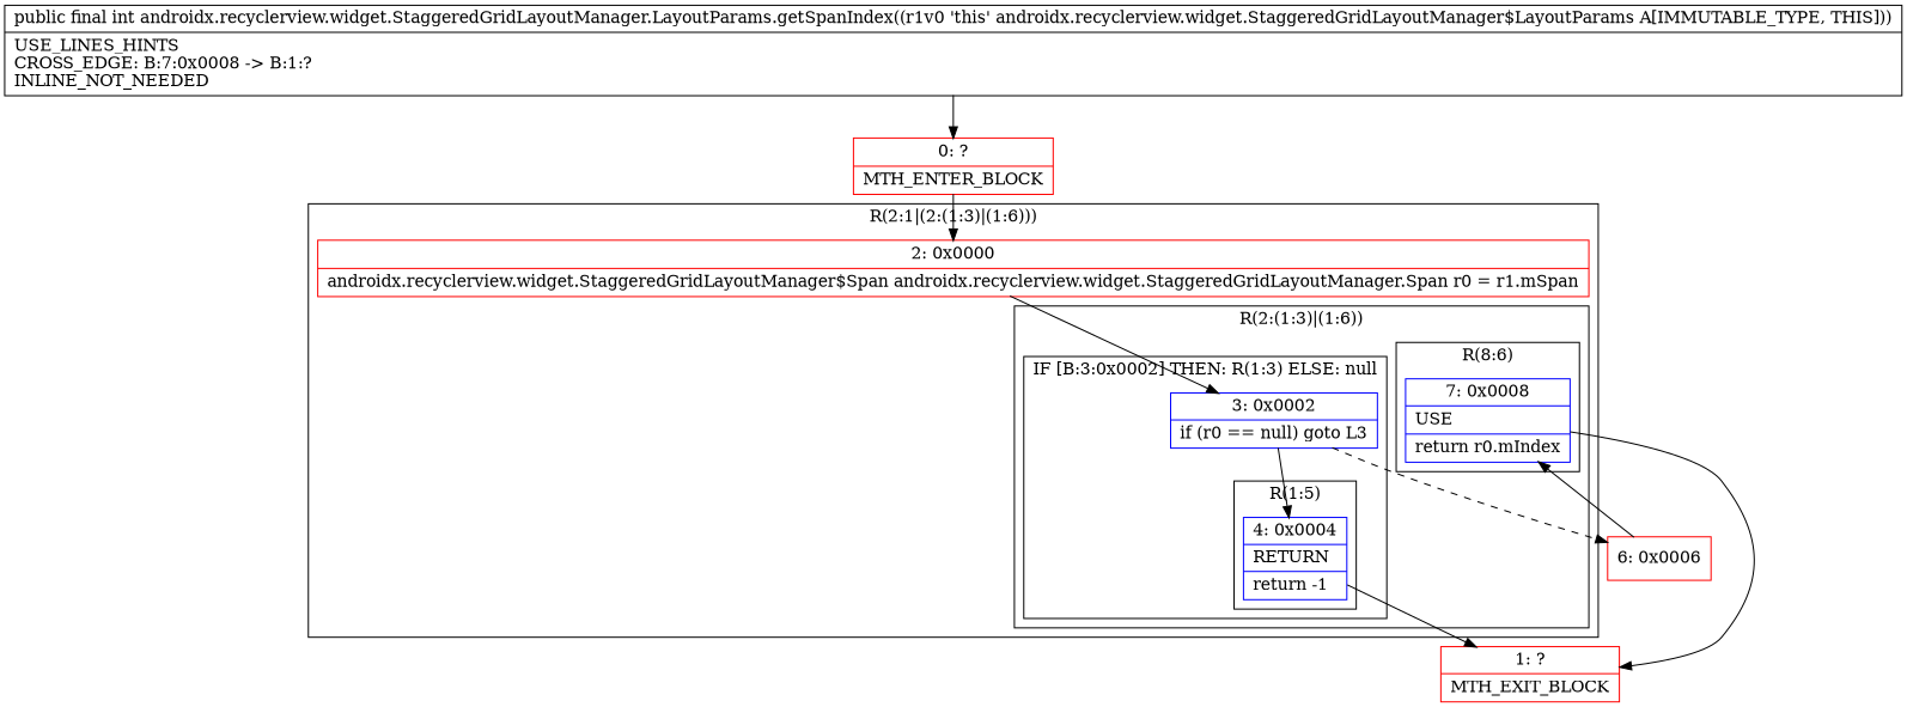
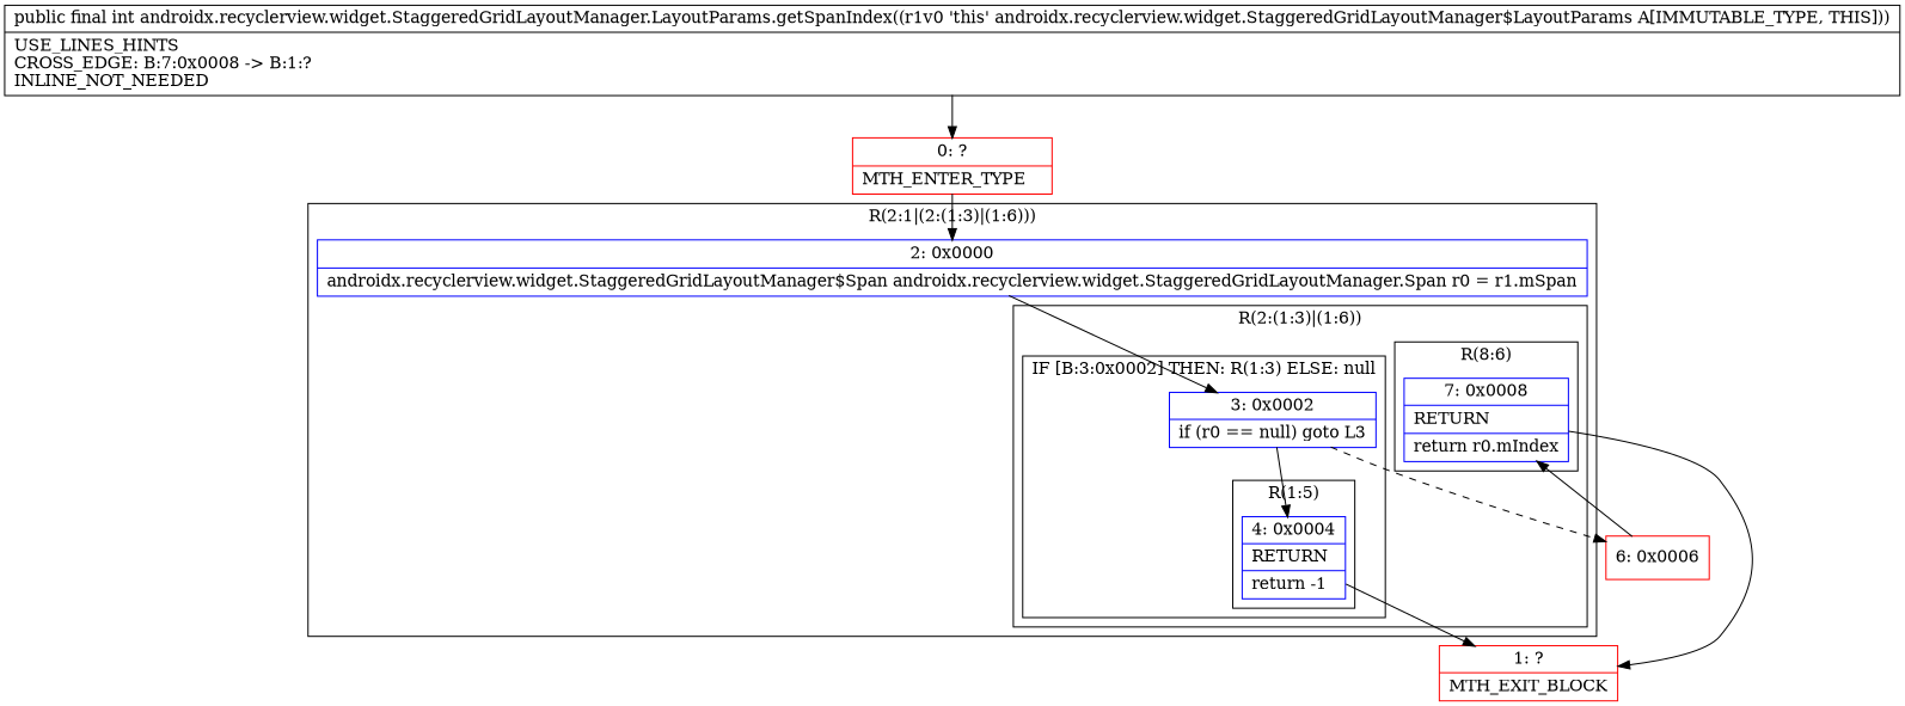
  digraph {
    node [color=blue shape=record]
    n1 [label="{4\:\ 0x0004|RETURN\l|return \-1\l}"]
    n2 [label="{3\:\ 0x0002|if (r0 == null) goto L3\l}"]
-   n3 [label="{7\:\ 0x0008|USE\l|return r0.mIndex\l}"]
-   n4 [color=red label="{2\:\ 0x0000|androidx.recyclerview.widget.StaggeredGridLayoutManager$Span androidx.recyclerview.widget.StaggeredGridLayoutManager.Span r0 = r1.mSpan\l}"]
+   n3 [label="{7\:\ 0x0008|RETURN\l|return r0.mIndex\l}"]
+   n4 [label="{2\:\ 0x0000|androidx.recyclerview.widget.StaggeredGridLayoutManager$Span androidx.recyclerview.widget.StaggeredGridLayoutManager.Span r0 = r1.mSpan\l}"]
    n5 [color=red label="{1\:\ ?|MTH_EXIT_BLOCK\l}"]
    n6 [color=red label="{6\:\ 0x0006}"]
-   n7 [color=red label="{0\:\ ?|MTH_ENTER_BLOCK\l}"]
+   n7 [color=red label="{0\:\ ?|MTH_ENTER_TYPE\l}"]
    n8 [label="{public final int androidx.recyclerview.widget.StaggeredGridLayoutManager.LayoutParams.getSpanIndex((r1v0 'this' androidx.recyclerview.widget.StaggeredGridLayoutManager$LayoutParams A[IMMUTABLE_TYPE, THIS]))  | USE_LINES_HINTS\lCROSS_EDGE: B:7:0x0008 \-\> B:1:?\lINLINE_NOT_NEEDED\l}" color=""]
    subgraph cluster_1 {
      label="R(2:1|(2:(1:3)|(1:6)))"
      n4
      subgraph cluster_2 {
        label="R(2:(1:3)|(1:6))"
        subgraph cluster_3 {
          label="IF [B:3:0x0002] THEN: R(1:3) ELSE: null"
          n2
          subgraph cluster_4 {
            label="R(1:5)"
            n1
          }
        }
        subgraph cluster_5 {
          label="R(8:6)"
          n3
        }
      }
    }
    n1 -> n5
    n2 -> n1
    n2 -> n6 [style=dashed]
    n3 -> n5
    n4 -> n2
    n6 -> n3
    n7 -> n4
    n8 -> n7
  }
